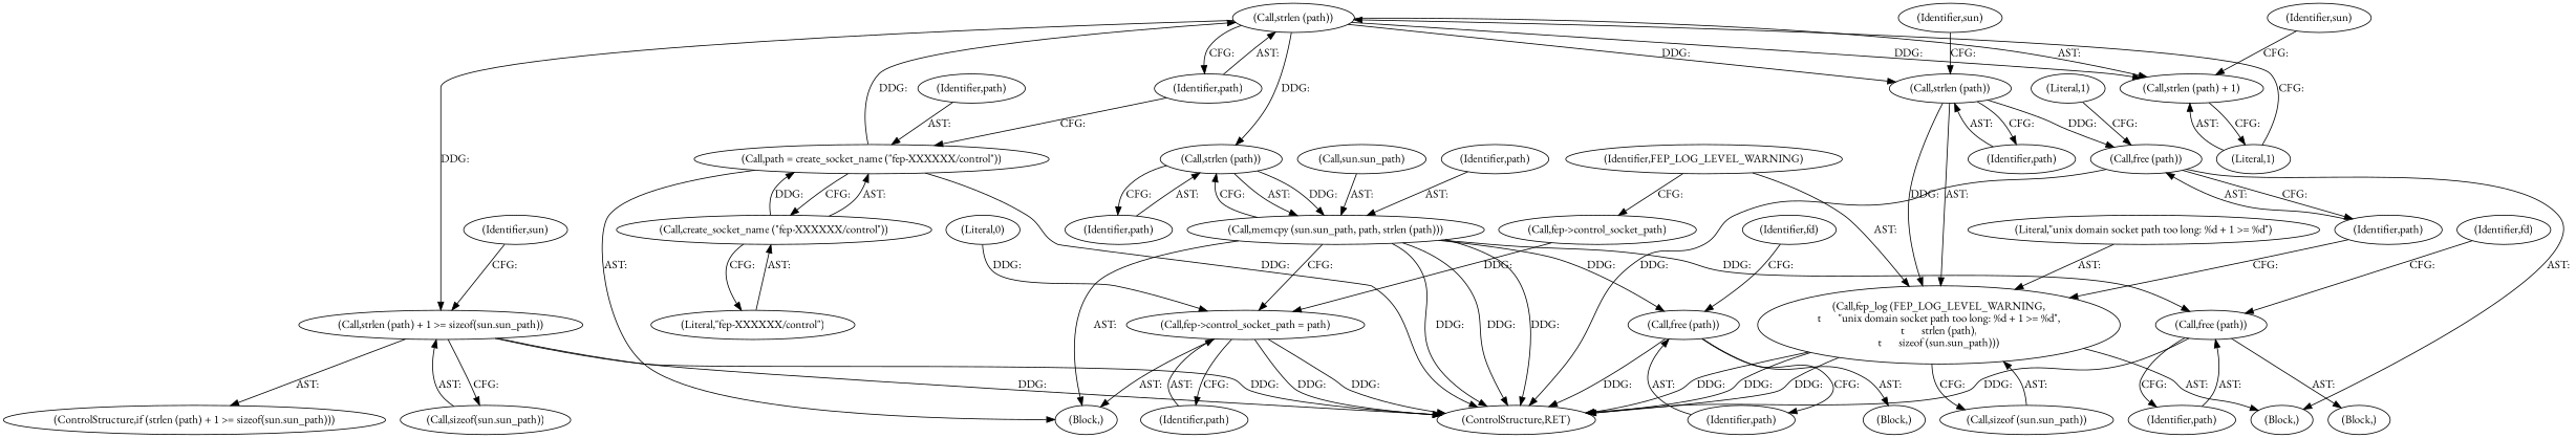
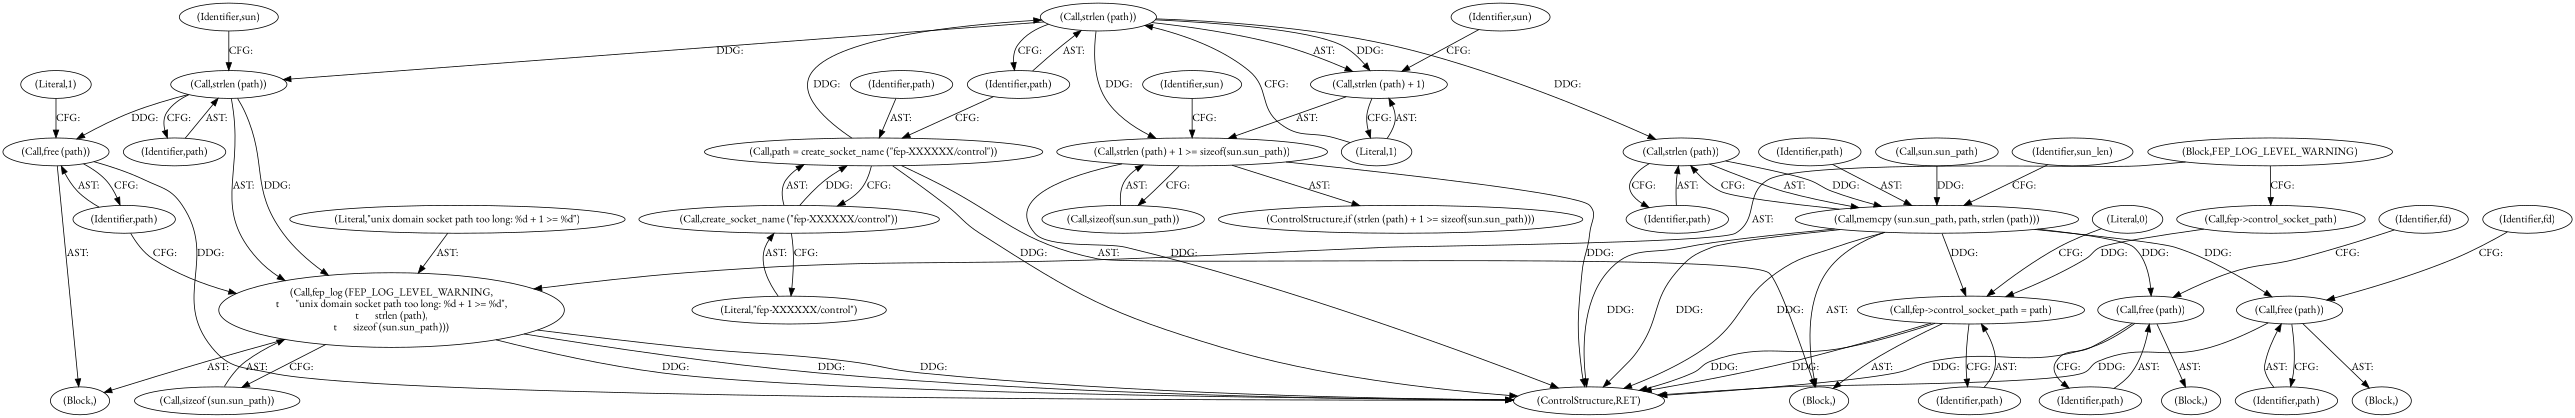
  digraph {
    fontname="EB Garamond"
    node [fontname="EB Garamond"]
    edge [fontname="EB Garamond"]
    n1 [label="(Call,strlen (path))"]
    n2 [label="(Call,strlen (path) + 1 >= sizeof(sun.sun_path))"]
    n3 [label="(Call,strlen (path) + 1)"]
    n4 [label="(Call,strlen (path))"]
    n5 [label="(Call,strlen (path))"]
    n6 [label="(Identifier,path)"]
    n7 [label="(ControlStructure,RET)"]
    n8 [label="(Call,sizeof(sun.sun_path))"]
    n9 [label="(ControlStructure,if (strlen (path) + 1 >= sizeof(sun.sun_path)))"]
    n10 [label="(Literal,1)"]
    n11 [label="(Call,fep_log (FEP_LOG_LEVEL_WARNING,\n\t       \"unix domain socket path too long: %d + 1 >= %d\",\n\t       strlen (path),\n\t       sizeof (sun.sun_path)))"]
    n12 [label="(Call,free (path))"]
    n13 [label="(Identifier,path)"]
    n14 [label="(Call,memcpy (sun.sun_path, path, strlen (path)))"]
    n15 [label="(Identifier,path)"]
    n16 [label="(Call,path = create_socket_name (\"fep-XXXXXX/control\"))"]
    n17 [label="(Call,create_socket_name (\"fep-XXXXXX/control\"))"]
    n18 [label="(Block,)"]
    n19 [label="(Literal,\"fep-XXXXXX/control\")"]
    n20 [label="(Block,)"]
    n21 [label="(Call,sizeof (sun.sun_path))"]
    n22 [label="(Identifier,path)"]
    n23 [label="(Call,free (path))"]
    n24 [label="(Call,free (path))"]
    n25 [label="(Call,fep->control_socket_path = path)"]
    n26 [label="(Block,)"]
    n27 [label="(Identifier,path)"]
    n28 [label="(Identifier,path)"]
    n29 [label="(Block,)"]
    n30 [label="(Identifier,path)"]
    n31 [label="(Literal,0)"]
    n32 [label="(Literal,1)"]
    n33 [label="(Identifier,path)"]
    n34 [label="(Call,fep->control_socket_path)"]
    n35 [label="(Identifier,sun)"]
    n36 [label="(Identifier,fd)"]
    n37 [label="(Identifier,path)"]
    n38 [label="(Call,sun.sun_path)"]
    n39 [label="(Literal,\"unix domain socket path too long: %d + 1 >= %d\")"]
    n40 [label="(Identifier,sun)"]
-   n41 [label="(Identifier,FEP_LOG_LEVEL_WARNING)"]
+   n41 [label="(Block,FEP_LOG_LEVEL_WARNING)"]
+   n42 [label="(Identifier,sun_len)"]
    n43 [label="(Identifier,fd)"]
    n44 [label="(Identifier,sun)"]
    n1 -> n2 [label="DDG: "]
    n1 -> n3 [label="AST: "]
    n1 -> n3 [label="DDG: "]
    n1 -> n4 [label="DDG: "]
    n1 -> n5 [label="DDG: "]
    n1 -> n6 [label="CFG: "]
    n2 -> n7 [label="DDG: "]
    n2 -> n7 [label="DDG: "]
    n2 -> n8 [label="CFG: "]
    n2 -> n9 [label="AST: "]
+   n3 -> n2 [label="AST: "]
    n3 -> n10 [label="CFG: "]
    n4 -> n11 [label="AST: "]
    n4 -> n11 [label="DDG: "]
    n4 -> n12 [label="DDG: "]
    n4 -> n13 [label="CFG: "]
    n5 -> n14 [label="AST: "]
    n5 -> n14 [label="DDG: "]
    n5 -> n15 [label="CFG: "]
    n6 -> n1 [label="AST: "]
    n6 -> n16 [label="CFG: "]
    n8 -> n2 [label="AST: "]
    n10 -> n1 [label="CFG: "]
    n10 -> n3 [label="AST: "]
    n11 -> n7 [label="DDG: "]
    n11 -> n7 [label="DDG: "]
    n11 -> n7 [label="DDG: "]
    n11 -> n20 [label="AST: "]
    n11 -> n21 [label="CFG: "]
    n12 -> n7 [label="DDG: "]
    n12 -> n20 [label="AST: "]
    n12 -> n22 [label="CFG: "]
    n13 -> n4 [label="AST: "]
    n14 -> n5 [label="CFG: "]
    n14 -> n7 [label="DDG: "]
    n14 -> n7 [label="DDG: "]
    n14 -> n7 [label="DDG: "]
    n14 -> n18 [label="AST: "]
    n14 -> n23 [label="DDG: "]
    n14 -> n24 [label="DDG: "]
-   n14 -> n25 [label="CFG: "]
+   n14 -> n25 [label="DDG: "]
    n15 -> n5 [label="AST: "]
    n16 -> n1 [label="DDG: "]
    n16 -> n7 [label="DDG: "]
    n16 -> n17 [label="CFG: "]
    n16 -> n18 [label="AST: "]
    n17 -> n16 [label="AST: "]
    n17 -> n16 [label="DDG: "]
    n17 -> n19 [label="CFG: "]
    n19 -> n17 [label="AST: "]
    n21 -> n11 [label="AST: "]
    n22 -> n11 [label="CFG: "]
    n22 -> n12 [label="AST: "]
    n23 -> n7 [label="DDG: "]
    n23 -> n26 [label="AST: "]
    n23 -> n27 [label="CFG: "]
    n24 -> n7 [label="DDG: "]
    n24 -> n28 [label="CFG: "]
    n24 -> n29 [label="AST: "]
    n25 -> n7 [label="DDG: "]
    n25 -> n7 [label="DDG: "]
    n25 -> n18 [label="AST: "]
    n25 -> n30 [label="CFG: "]
    n27 -> n23 [label="AST: "]
    n28 -> n24 [label="AST: "]
    n30 -> n25 [label="AST: "]
-   n31 -> n25 [label="DDG: "]
+   n31 -> n25 [label="CFG: "]
    n32 -> n12 [label="CFG: "]
    n33 -> n14 [label="AST: "]
    n34 -> n25 [label="DDG: "]
    n35 -> n4 [label="CFG: "]
    n36 -> n24 [label="CFG: "]
    n37 -> n16 [label="AST: "]
-   n38 -> n14 [label="AST: "]
+   n38 -> n14 [label="DDG: "]
    n39 -> n11 [label="AST: "]
    n40 -> n3 [label="CFG: "]
    n41 -> n11 [label="AST: "]
    n41 -> n34 [label="CFG: "]
+   n42 -> n14 [label="CFG: "]
    n43 -> n23 [label="CFG: "]
    n44 -> n2 [label="CFG: "]
  }
